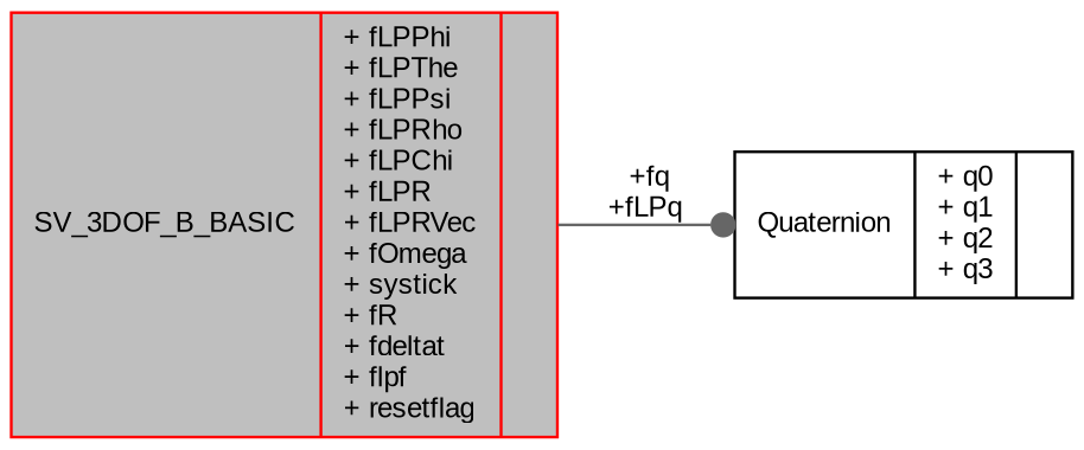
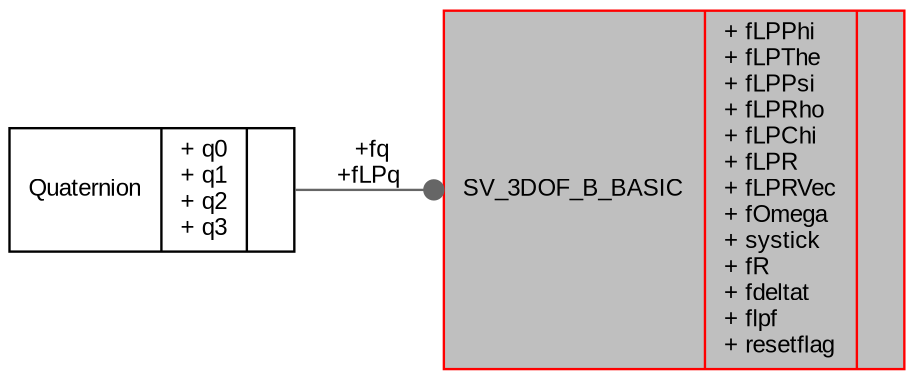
  digraph {
    rankdir=LR
    fontname="Liberation Sans"
    node [fontname="Liberation Sans" fontsize=10 shape=record style=filled]
    n1 [color=red fillcolor=grey75 fontcolor=black height=0.2 label="{SV_3DOF_B_BASIC\n|+ fLPPhi\l+ fLPThe\l+ fLPPsi\l+ fLPRho\l+ fLPChi\l+ fLPR\l+ fLPRVec\l+ fOmega\l+ systick\l+ fR\l+ fdeltat\l+ flpf\l+ resetflag\l|}" width=0.4]
    n2 [color=black fillcolor=white height=0.2 label="{Quaternion\n|+ q0\l+ q1\l+ q2\l+ q3\l|}" width=0.4]
-   n1 -> n2 [arrowhead=dot color=gray40 fontname="Liberation Sans" fontsize=10 label=" +fq\n+fLPq" labelfontname=Helvetica labelfontsize=10 style=solid]
+   n2 -> n1 [arrowhead=dot color=gray40 fontname="Liberation Sans" fontsize=10 label=" +fq\n+fLPq" labelfontname=Helvetica labelfontsize=10 style=solid]
  }
